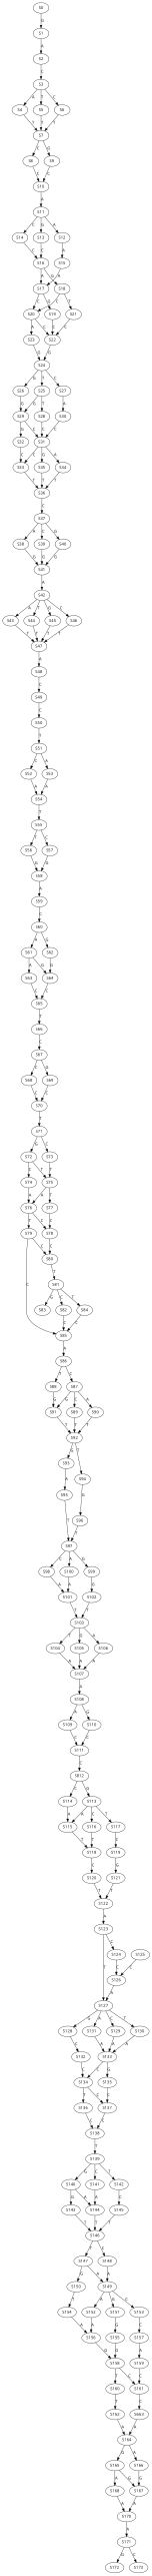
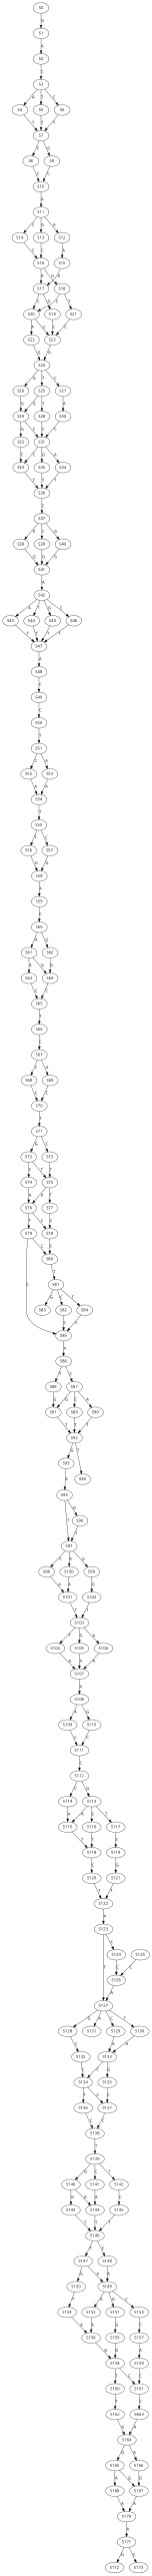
  strict digraph {
    fontname="Open Sans"
    node [fontname="Open Sans"]
    edge [fontname="Open Sans"]
    S0
    S1
    S2
    S3
    S4
    S5
    S6
    S7
    S8
    S9
    S10
    S11
    S12
    S13
    S14
    S15
    S16
    S17
    S18
    S19
    S20
    S21
    S22
    S23
    S24
    S25
    S26
    S27
    S28
    S29
    S30
    S31
    S32
    S33
    S34
    S35
    S36
    S37
    S38
    S39
    S40
    S41
    S42
    S43
    S44
    S45
    S46
    S47
    S48
    S49
    S50
    S51
    S52
    S53
    S54
    S55
    S56
    S57
    S58
    S59
    S60
    S61
    S62
    S63
    S64
    S65
    S66
    S67
    S68
    S69
    S70
    S71
    S72
    S73
    S74
    S75
    S76
    S77
    S78
    S79
    S80
    S85
    S81
    S82
    S83
    S84
    S86
    S87
    S88
    S89
    S90
    S91
    S92
    S93
    S94
    S95
    S96
    S97
    S98
    S99
    S100
    S101
    S102
    S103
    S104
    S105
    S106
    S107
    S108
    S109
    S110
    S111
-   S112 [label=S812]
+   S112
    S113
    S114
    S115
    S116
    S117
    S118
    S119
    S120
    S121
    S122
    S123
    S124
    S127
    S126
    S125
    S128
    S129
    S130
    S131
    S132
    S133
    S134
    S135
    S136
    S137
    S138
    S139
    S140
    S141
    S142
    S143
    S144
    S145
    S146
    S147
    S148
    S149
    S150
    S151
    S152
    S153
    S154
    S155
    S156
    S157
    S158
    S159
    S160
    S161
    S162
    n164 [label=S663]
    S164
    S165
    S166
    S167
    S168
    S170
    S171
    S172
    S173
    S0 -> S1 [label=G]
    S1 -> S2 [label=A]
    S2 -> S3 [label=C]
    S3 -> S4 [label=A]
    S3 -> S5 [label=T]
    S3 -> S6 [label=C]
    S4 -> S7 [label=T]
    S5 -> S7 [label=T]
    S6 -> S7 [label=T]
    S7 -> S8 [label=C]
    S7 -> S9 [label=G]
    S8 -> S10 [label=C]
    S9 -> S10 [label=C]
    S10 -> S11 [label=A]
    S11 -> S12 [label=A]
    S11 -> S13 [label=G]
    S11 -> S14 [label=C]
    S12 -> S15 [label=A]
    S13 -> S16 [label=C]
    S14 -> S16 [label=C]
    S15 -> S17 [label=A]
    S16 -> S17 [label=A]
    S16 -> S18 [label=G]
    S17 -> S19 [label=G]
    S17 -> S20 [label=C]
    S18 -> S20 [label=C]
    S18 -> S21 [label=T]
    S19 -> S22 [label=C]
    S20 -> S22 [label=C]
    S20 -> S23 [label=A]
    S21 -> S22 [label=C]
    S22 -> S24 [label=G]
    S23 -> S24 [label=G]
    S24 -> S25 [label=T]
    S24 -> S26 [label=G]
    S24 -> S27 [label=C]
    S25 -> S28 [label=T]
    S25 -> S29 [label=G]
    S26 -> S29 [label=G]
    S27 -> S30 [label=A]
    S28 -> S31 [label=C]
    S29 -> S31 [label=C]
    S29 -> S32 [label=G]
    S30 -> S31 [label=C]
    S31 -> S33 [label=C]
    S31 -> S34 [label=A]
    S31 -> S35 [label=G]
    S32 -> S33 [label=C]
    S33 -> S36 [label=T]
    S34 -> S36 [label=T]
    S35 -> S36 [label=T]
    S36 -> S37 [label=C]
    S37 -> S38 [label=A]
    S37 -> S39 [label=C]
    S37 -> S40 [label=G]
    S38 -> S41 [label=G]
    S39 -> S41 [label=G]
    S40 -> S41 [label=G]
    S41 -> S42 [label=A]
    S42 -> S43 [label=A]
    S42 -> S44 [label=T]
    S42 -> S45 [label=G]
    S42 -> S46 [label=C]
    S43 -> S47 [label=T]
    S44 -> S47 [label=T]
    S45 -> S47 [label=T]
    S46 -> S47 [label=T]
    S47 -> S48 [label=A]
    S48 -> S49 [label=C]
    S49 -> S50 [label=C]
    S50 -> S51 [label=T]
    S51 -> S52 [label=C]
    S51 -> S53 [label=A]
    S52 -> S54 [label=A]
    S53 -> S54 [label=A]
    S54 -> S55 [label=T]
    S55 -> S56 [label=T]
    S55 -> S57 [label=C]
    S56 -> S58 [label=G]
    S57 -> S58 [label=G]
    S58 -> S59 [label=A]
    S59 -> S60 [label=C]
    S60 -> S61 [label=A]
    S60 -> S62 [label=G]
    S61 -> S63 [label=A]
    S61 -> S64 [label=G]
    S62 -> S64 [label=G]
    S63 -> S65 [label=C]
    S64 -> S65 [label=C]
    S65 -> S66 [label=T]
    S66 -> S67 [label=C]
    S67 -> S68 [label=C]
    S67 -> S69 [label=G]
    S68 -> S70 [label=C]
    S69 -> S70 [label=C]
    S70 -> S71 [label=T]
    S71 -> S72 [label=G]
    S71 -> S73 [label=C]
    S72 -> S74 [label=C]
    S72 -> S75 [label=T]
    S73 -> S75 [label=T]
    S74 -> S76 [label=A]
    S75 -> S76 [label=A]
    S75 -> S77 [label=T]
    S76 -> S78 [label=C]
    S76 -> S79 [label=T]
    S77 -> S78 [label=C]
    S78 -> S80 [label=C]
    S79 -> S80 [label=C]
    S79 -> S85 [label=C]
    S80 -> S81 [label=T]
    S85 -> S86 [label=A]
    S81 -> S82 [label=C]
    S81 -> S83 [label=G]
    S81 -> S84 [label=T]
    S82 -> S85 [label=C]
    S84 -> S85 [label=C]
    S86 -> S87 [label=C]
    S86 -> S88 [label=T]
    S87 -> S89 [label=C]
    S87 -> S90 [label=A]
    S87 -> S91 [label=G]
    S88 -> S91 [label=G]
    S89 -> S92 [label=T]
    S90 -> S92 [label=T]
    S91 -> S92 [label=T]
    S92 -> S93 [label=G]
    S92 -> S94 [label=T]
    S93 -> S95 [label=A]
-   S94 -> S96 [label=G]
+   S95 -> S96 [label=G]
    S95 -> S97 [label=T]
    S96 -> S97 [label=T]
    S97 -> S98 [label=C]
    S97 -> S99 [label=G]
    S97 -> S100 [label=A]
    S98 -> S101 [label=A]
    S99 -> S102 [label=G]
    S100 -> S101 [label=A]
    S101 -> S103 [label=T]
    S102 -> S103 [label=T]
    S103 -> S104 [label=T]
    S103 -> S105 [label=G]
    S103 -> S106 [label=A]
    S104 -> S107 [label=A]
    S105 -> S107 [label=A]
    S106 -> S107 [label=A]
    S107 -> S108 [label=A]
    S108 -> S109 [label=A]
    S108 -> S110 [label=G]
    S109 -> S111 [label=C]
    S110 -> S111 [label=C]
    S111 -> S112 [label=C]
    S112 -> S113 [label=G]
    S112 -> S114 [label=C]
    S113 -> S115 [label=A]
    S113 -> S116 [label=C]
    S113 -> S117 [label=T]
    S114 -> S115 [label=A]
    S115 -> S118 [label=T]
    S116 -> S118 [label=T]
    S117 -> S119 [label=C]
    S118 -> S120 [label=C]
    S119 -> S121 [label=G]
    S120 -> S122 [label=T]
    S121 -> S122 [label=T]
    S122 -> S123 [label=A]
    S123 -> S124 [label=C]
    S123 -> S127 [label=T]
    S124 -> S126 [label=C]
    S127 -> S128 [label=G]
    S127 -> S129 [label=C]
    S127 -> S130 [label=T]
    S127 -> S131 [label=A]
    S126 -> S127 [label=A]
    S125 -> S126 [label=C]
    S128 -> S132 [label=C]
    S129 -> S133 [label=A]
    S130 -> S133 [label=A]
-   S131 -> S133 [label=A]
    S132 -> S134 [label=C]
    S133 -> S134 [label=C]
    S133 -> S135 [label=G]
    S134 -> S136 [label=T]
    S134 -> S137 [label=C]
    S135 -> S137 [label=C]
    S136 -> S138 [label=C]
    S137 -> S138 [label=C]
    S138 -> S139 [label=T]
    S139 -> S140 [label=G]
    S139 -> S141 [label=C]
    S139 -> S142 [label=T]
    S140 -> S143 [label=G]
    S140 -> S144 [label=A]
    S141 -> S144 [label=A]
    S142 -> S145 [label=C]
    S143 -> S146 [label=T]
    S144 -> S146 [label=T]
    S145 -> S146 [label=T]
    S146 -> S147 [label=T]
    S146 -> S148 [label=C]
    S147 -> S149 [label=A]
    S147 -> S150 [label=G]
    S148 -> S149 [label=A]
    S149 -> S151 [label=G]
    S149 -> S152 [label=A]
    S149 -> S153 [label=C]
    S150 -> S154 [label=T]
    S151 -> S155 [label=G]
    S152 -> S156 [label=A]
    S153 -> S157 [label=C]
    S154 -> S156 [label=A]
    S155 -> S158 [label=G]
    S156 -> S158 [label=G]
    S157 -> S159 [label=A]
    S158 -> S160 [label=T]
    S158 -> S161 [label=C]
    S159 -> S161 [label=C]
    S160 -> S162 [label=T]
    S161 -> n164 [label=C]
    S162 -> S164 [label=A]
    n164 -> S164 [label=A]
    S164 -> S165 [label=G]
    S164 -> S166 [label=A]
    S165 -> S167 [label=G]
    S165 -> S168 [label=A]
    S166 -> S167 [label=G]
    S167 -> S170 [label=A]
    S168 -> S170 [label=A]
    S170 -> S171 [label=A]
    S171 -> S172 [label=G]
    S171 -> S173 [label=C]
  }
